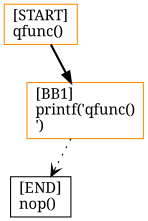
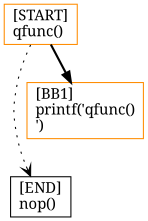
  digraph {
    fontname="Noto Serif"
    node [color=darkorange fontname="Noto Serif" shape=box]
    edge [fontname="Noto Serif"]
    n1 [color=black label="[END]\lnop()\l"]
    n2 [label="[START]\lqfunc()\l"]
    n3 [label="[BB1]\lprintf('qfunc()\n')\l"]
    n2 -> n3 [arrowhead=normal style=bold]
-   n3 -> n1 [arrowhead=vee style=dotted]
+   n2 -> n1 [arrowhead=vee style=dotted]
  }
